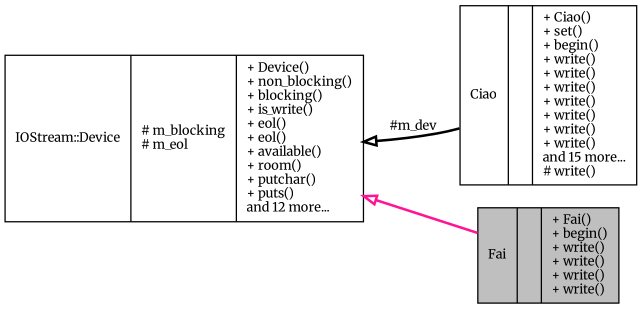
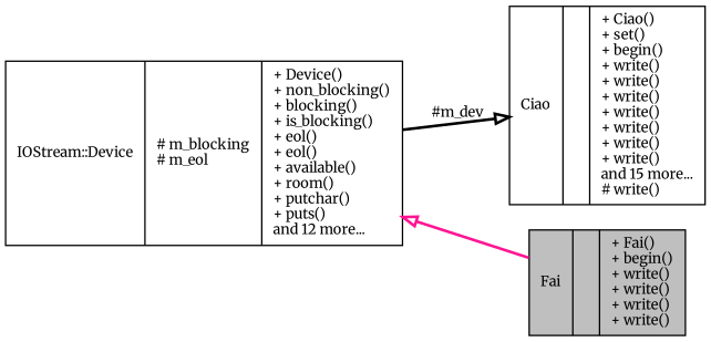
  digraph {
    fontname=Merriweather
    rankdir=LR
    node [color=black fillcolor=white fontname=Merriweather fontsize=10 shape=record style=filled]
    edge [fontname=Merriweather fontsize=10 labelfontname=Helvetica labelfontsize=10 style=bold]
    n1 [fillcolor=grey75 fontcolor=black height=0.2 label="{Fai\n||+ Fai()\l+ begin()\l+ write()\l+ write()\l+ write()\l+ write()\l}" width=0.4]
    n2 [height=0.2 label="{Ciao\n||+ Ciao()\l+ set()\l+ begin()\l+ write()\l+ write()\l+ write()\l+ write()\l+ write()\l+ write()\l+ write()\land 15 more...\l# write()\l}" width=0.4]
-   n3 [height=0.2 label="{IOStream::Device\n|# m_blocking\l# m_eol\l|+ Device()\l+ non_blocking()\l+ blocking()\l+ is_write()\l+ eol()\l+ eol()\l+ available()\l+ room()\l+ putchar()\l+ puts()\land 12 more...\l}" width=0.4]
+   n3 [height=0.2 label="{IOStream::Device\n|# m_blocking\l# m_eol\l|+ Device()\l+ non_blocking()\l+ blocking()\l+ is_blocking()\l+ eol()\l+ eol()\l+ available()\l+ room()\l+ putchar()\l+ puts()\land 12 more...\l}" width=0.4]
    n3 -> n1 [arrowtail=onormal color=deeppink dir=back]
-   n2 -> n3 [arrowhead=onormal color=black label=" #m_dev"]
+   n3 -> n2 [arrowhead=onormal color=black label=" #m_dev"]
  }
